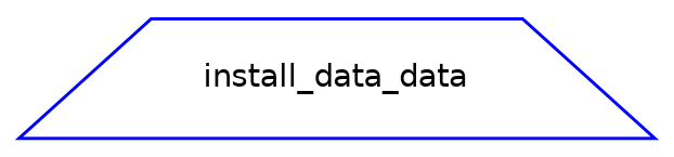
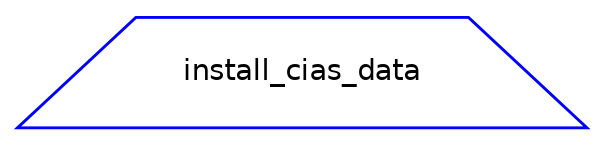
  digraph {
    rankdir=LR
-   n1 [color=blue fillcolor=white fontname=Helvetica fontsize=10 height=0.2 label=install_data_data shape=trapezium style=filled width=0.4]
+   n1 [color=blue fillcolor=white fontname=Helvetica fontsize=10 height=0.2 label=install_cias_data shape=trapezium style=filled width=0.4]
  }
